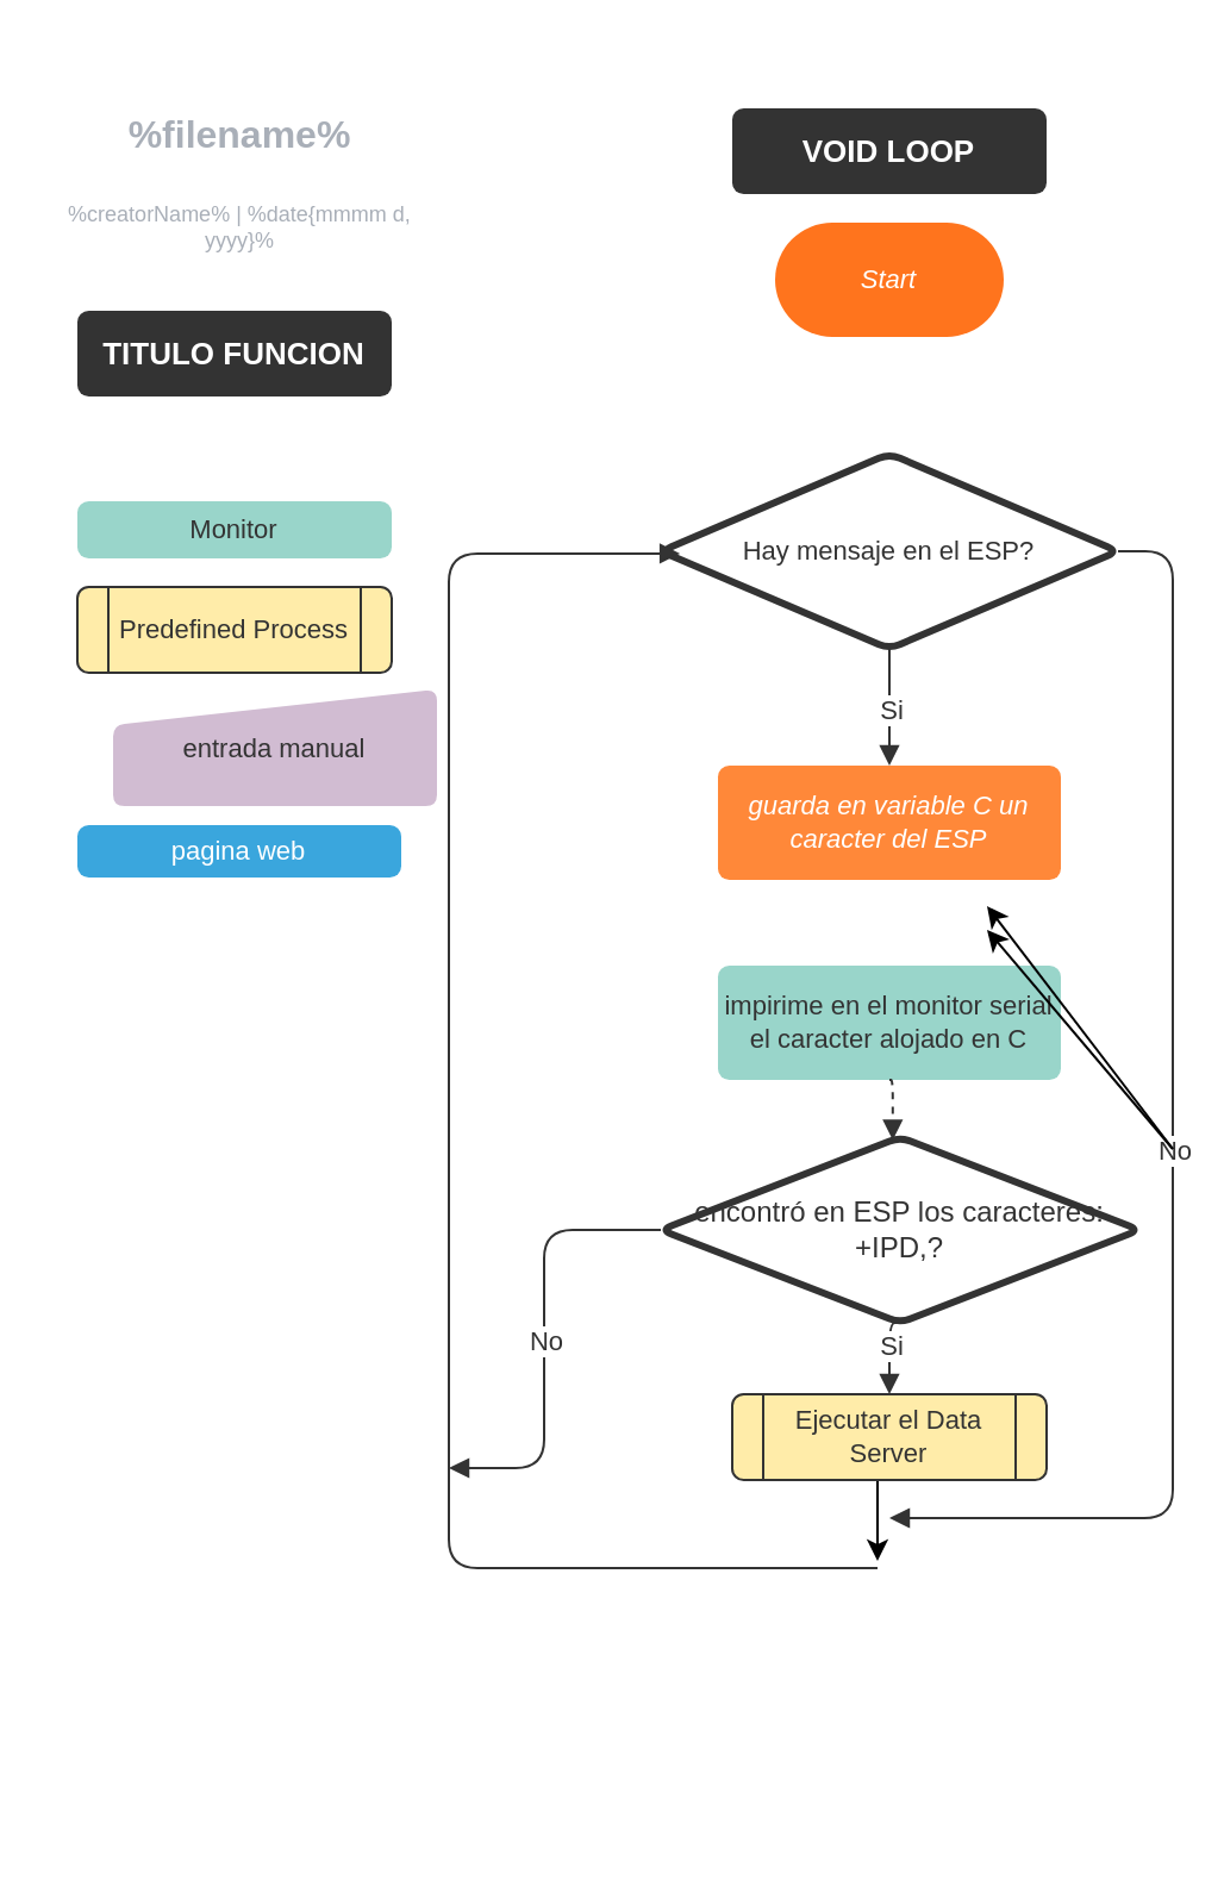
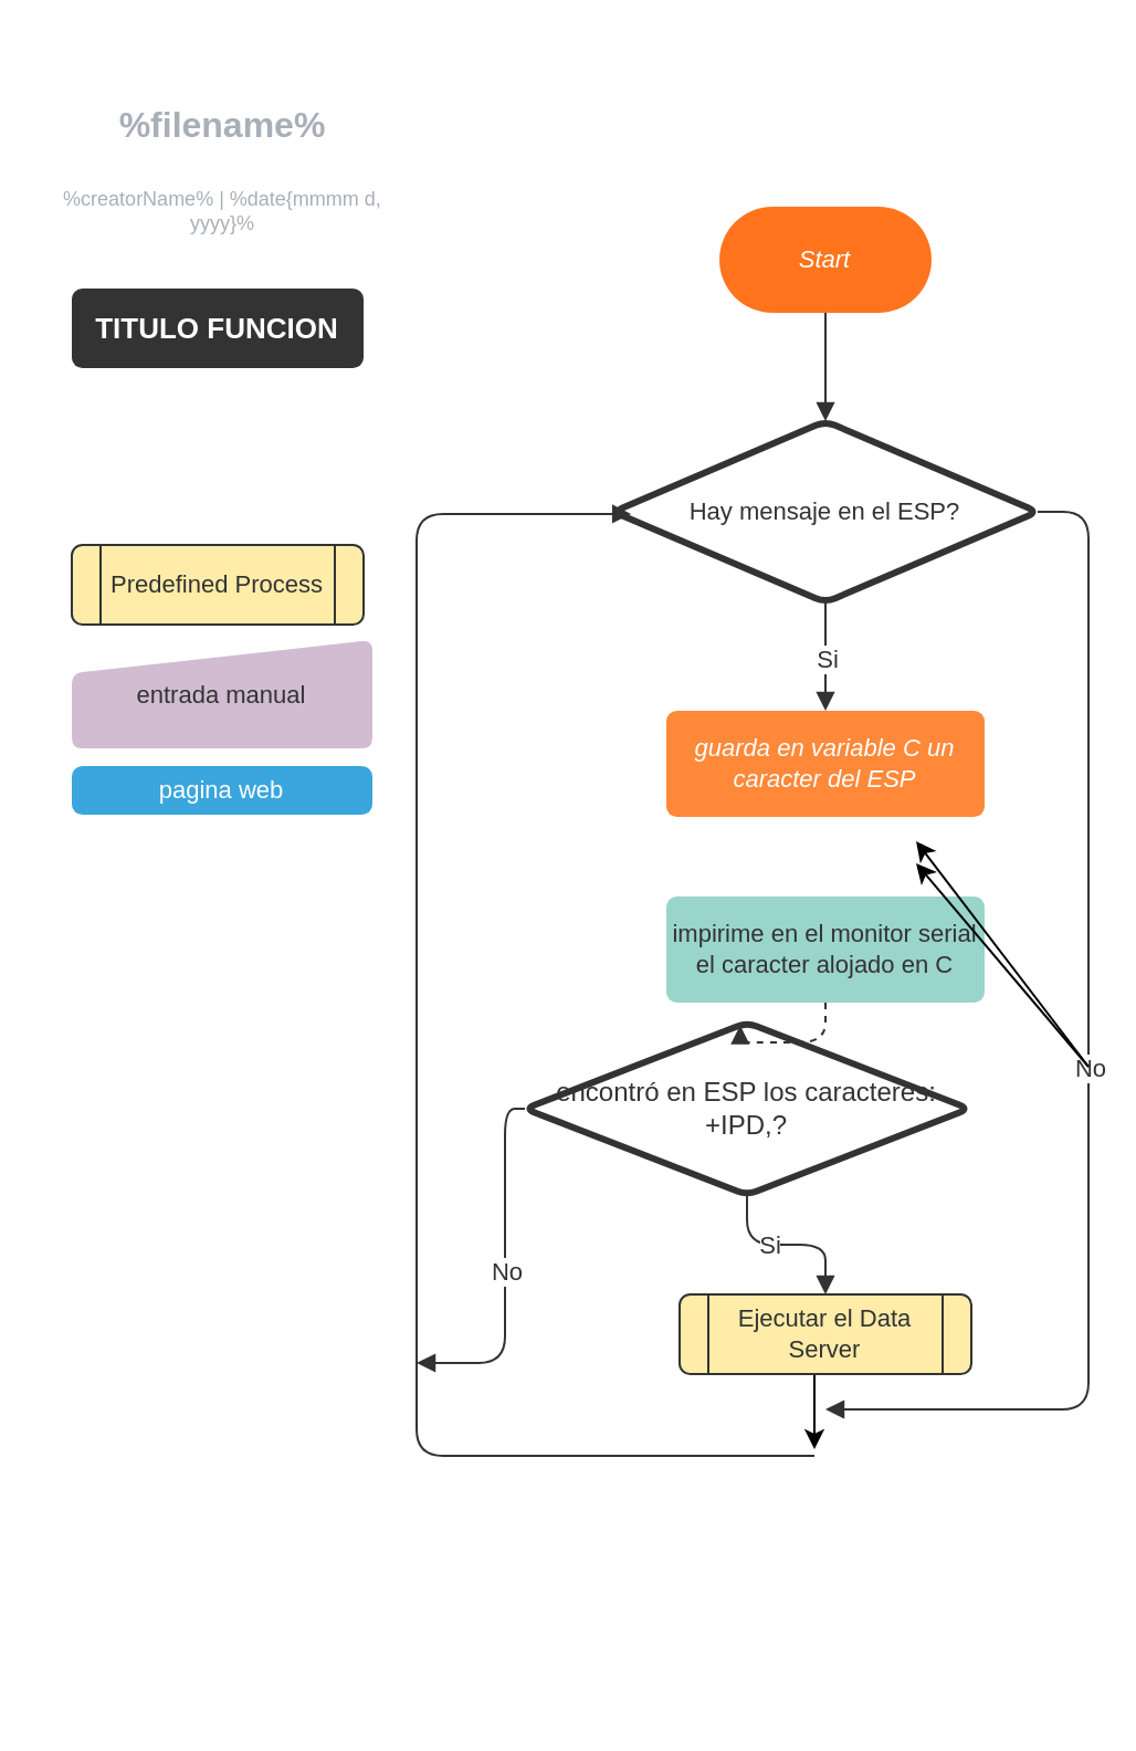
  <mxCell id="0" />
  <mxCell id="1" parent="0" />
  <mxCell id="2" value="Start" style="html=1;whiteSpace=wrap;rounded=1;arcSize=50;fontSize=11;fontColor=#ffffff;fontStyle=2;spacing=3;strokeOpacity=0;fillOpacity=100;fillColor=#ff741d;" parent="1" vertex="1" zOrder="5"><mxGeometry x="325" y="93" width="96" height="48" as="geometry" /></mxCell>
  <mxCell id="3" value="guarda en variable C un caracter del ESP" style="html=1;whiteSpace=wrap;;fontSize=11;fontColor=#ffffff;fontStyle=2;spacing=3;strokeOpacity=0;fillOpacity=100;rounded=1;absoluteArcSize=1;arcSize=9.6;fillColor=#ff8839;" parent="1" vertex="1" zOrder="11"><mxGeometry x="301" y="321" width="144" height="48" as="geometry" /></mxCell>
+ <mxCell id="4" value="" style="html=1;jettySize=18;fontSize=11;strokeColor=#333333;strokeOpacity=100;rounded=1;arcSize=24;edgeStyle=orthogonalEdgeStyle;startArrow=none;;endArrow=block;endFill=1;;exitX=0.5;exitY=1;exitPerimeter=1;entryX=0.5;entryY=-0.003;entryPerimeter=1;" parent="1" source="2" target="8" edge="1"><mxGeometry width="100" height="100" relative="1" as="geometry"><Array as="points" /></mxGeometry></mxCell>
  <mxCell id="5" value="" style="group;dropTarget=0;" parent="1" vertex="1"><mxGeometry x="20" y="20" width="165" height="90" as="geometry" /></mxCell>
  <mxCell id="6" value="%filename%" style="html=1;whiteSpace=wrap;;fontSize=16;fontColor=#a9afb8;fontStyle=1;align=center;spacingLeft=5.628;spacingRight=9.38;spacingTop=2.68;spacing=2;strokeOpacity=0;fillOpacity=0;rounded=1;absoluteArcSize=1;arcSize=9.6;fillColor=#ffffff;" parent="5" vertex="1" zOrder="45.132"><mxGeometry width="165" height="70" as="geometry" /></mxCell>
  <mxCell id="7" value="%creatorName%  |  %date{mmmm d, yyyy}%" style="html=1;whiteSpace=wrap;;fontSize=9;fontColor=#a9afb8;align=center;spacingLeft=5.628;spacingRight=9.38;spacingTop=2.68;spacing=2;strokeOpacity=0;fillOpacity=0;rounded=1;absoluteArcSize=1;arcSize=9.6;fillColor=#ffffff;" parent="5" vertex="1" zOrder="47.132"><mxGeometry y="58" width="165" height="32" as="geometry" /></mxCell>
  <mxCell id="8" value="Hay mensaje en el ESP?" style="html=1;whiteSpace=wrap;rhombus;fontSize=11;fontColor=#333333;align=center;spacing=3;strokeColor=#333333;strokeOpacity=100;fillOpacity=100;rounded=1;absoluteArcSize=1;arcSize=9.6;fillColor=#ffffff;strokeWidth=3;" parent="1" vertex="1" zOrder="50.132"><mxGeometry x="277" y="190" width="192" height="82" as="geometry" /></mxCell>
  <mxCell id="9" value="" style="html=1;jettySize=18;fontSize=11;fontColor=#333333;align=center;strokeColor=#333333;strokeOpacity=100;rounded=1;arcSize=24;edgeStyle=orthogonalEdgeStyle;startArrow=none;;endArrow=block;endFill=1;;exitX=0.5;exitY=1.003;exitPerimeter=1;entryX=0.5;entryY=0;entryPerimeter=1;" parent="1" source="8" target="3" edge="1"><mxGeometry width="100" height="100" relative="1" as="geometry"><Array as="points" /></mxGeometry></mxCell>
  <mxCell id="10" value="Si" style="text;html=1;resizable=0;labelBackgroundColor=#ffffff;align=center;verticalAlign=middle;fontColor=#333333;;fontSize=11;" parent="9" vertex="1"><mxGeometry relative="1" as="geometry" /></mxCell>
  <mxCell id="11" value="impirime en el monitor serial el caracter alojado en C " style="html=1;whiteSpace=wrap;;fontSize=11;fontColor=#333333;align=center;spacing=3;strokeColor=none;strokeOpacity=100;fillOpacity=100;rounded=1;absoluteArcSize=1;arcSize=9.6;fillColor=#99d5ca;strokeWidth=0;" parent="1" vertex="1" zOrder="53.132"><mxGeometry x="301" y="405" width="144" height="48" as="geometry" /></mxCell>
- <mxCell id="12" value="&lt;div style=&quot;color:#333333;text-align: center;&quot;&gt;&lt;/div&gt;&lt;div style=&quot;color:#333333;text-align: center;&quot;&gt;encontró en ESP los caracteres:&#10;&lt;/div&gt;&lt;div style=&quot;color:#333333;text-align: center;&quot;&gt;+IPD,?&lt;/div&gt;" style="html=1;whiteSpace=wrap;rhombus;overflow=width;html=1;spacing=3;strokeColor=#333333;strokeOpacity=100;fillOpacity=100;rounded=1;absoluteArcSize=1;arcSize=9.6;fillColor=#ffffff;strokeWidth=3;" parent="1" vertex="1" zOrder="55.132"><mxGeometry x="277" y="477" width="201" height="78" as="geometry" /></mxCell>
+ <mxCell id="12" value="&lt;div style=&quot;color:#333333;text-align: center;&quot;&gt;&lt;/div&gt;&lt;div style=&quot;color:#333333;text-align: center;&quot;&gt;encontró en ESP los caracteres:&#10;&lt;/div&gt;&lt;div style=&quot;color:#333333;text-align: center;&quot;&gt;+IPD,?&lt;/div&gt;" style="html=1;whiteSpace=wrap;rhombus;overflow=width;html=1;spacing=3;strokeColor=#333333;strokeOpacity=100;fillOpacity=100;rounded=1;absoluteArcSize=1;arcSize=9.6;fillColor=#ffffff;strokeWidth=3;" parent="1" vertex="1" zOrder="55.132"><mxGeometry x="237" y="462" width="201" height="78" as="geometry" /></mxCell>
  <mxCell id="13" value="" style="html=1;jettySize=18;fontSize=11;strokeColor=#333333;strokeOpacity=100;rounded=1;arcSize=24;edgeStyle=orthogonalEdgeStyle;startArrow=none;endArrow=block;endFill=1;exitX=0.5;exitY=1;exitPerimeter=1;entryX=0.484;entryY=-0.002;entryPerimeter=1;dashed=1;" parent="1" source="11" target="12" edge="1"><mxGeometry width="100" height="100" relative="1" as="geometry"><Array as="points" /></mxGeometry></mxCell>
  <mxCell id="14" value="" style="html=1;jettySize=18;fontSize=11;fontColor=#333333;align=center;strokeColor=#333333;strokeOpacity=100;rounded=1;arcSize=24;edgeStyle=orthogonalEdgeStyle;startArrow=none;;endArrow=block;endFill=1;;exitX=0.5;exitY=1.005;exitPerimeter=1;entryX=0.5;entryY=-0.017;entryPerimeter=1;" parent="1" source="12" target="21" edge="1"><mxGeometry width="100" height="100" relative="1" as="geometry"><Array as="points" /></mxGeometry></mxCell>
  <mxCell id="15" value="Si" style="text;html=1;resizable=0;labelBackgroundColor=#ffffff;align=center;verticalAlign=middle;fontColor=#333333;;fontSize=11;" parent="14" vertex="1"><mxGeometry x="-0.21" relative="1" as="geometry" /></mxCell>
  <mxCell id="16" value="" style="html=1;jettySize=18;fontSize=11;fontColor=#333333;align=center;strokeColor=#333333;strokeOpacity=100;rounded=1;arcSize=24;edgeStyle=elbowEdgeStyle;startArrow=none;;endArrow=block;endFill=1;;exitX=0.007;exitY=0.5;exitPerimeter=1;" parent="1" source="12" edge="1"><mxGeometry width="100" height="100" relative="1" as="geometry"><Array as="points"><mxPoint x="228" y="568" /></Array><mxPoint x="188" y="616" as="targetPoint" /></mxGeometry></mxCell>
  <mxCell id="17" value="No" style="text;html=1;resizable=0;labelBackgroundColor=#ffffff;align=center;verticalAlign=middle;fontColor=#333333;;fontSize=11;" parent="16" vertex="1"><mxGeometry relative="1" as="geometry" /></mxCell>
- <mxCell id="18" value="Monitor" style="html=1;whiteSpace=wrap;;fontSize=11;fontColor=#333333;align=center;spacing=3;strokeColor=none;strokeOpacity=100;fillOpacity=100;rounded=1;absoluteArcSize=1;arcSize=9.6;fillColor=#99d5ca;strokeWidth=0;" parent="1" vertex="1" zOrder="60.132"><mxGeometry x="32" y="210" width="132" height="24" as="geometry" /></mxCell>
  <mxCell id="19" value="Predefined Process" style="html=1;whiteSpace=wrap;shape=process;fontSize=11;fontColor=#333333;align=center;spacing=3;strokeColor=#333333;strokeOpacity=100;fillOpacity=100;rounded=1;absoluteArcSize=1;arcSize=9.6;fillColor=#ffeca9;" parent="1" vertex="1" zOrder="62.132"><mxGeometry x="32" y="246" width="132" height="36" as="geometry" /></mxCell>
  <mxCell id="20" style="edgeStyle=orthogonalEdgeStyle;rounded=0;orthogonalLoop=1;jettySize=auto;html=1;exitX=0.5;exitY=1;exitDx=0;exitDy=0;" parent="1" source="21" edge="1"><mxGeometry relative="1" as="geometry"><mxPoint x="368" y="655" as="targetPoint" /></mxGeometry></mxCell>
  <mxCell id="21" value="Ejecutar el Data Server" style="html=1;whiteSpace=wrap;shape=process;fontSize=11;fontColor=#333333;align=center;spacing=3;strokeColor=#333333;strokeOpacity=100;fillOpacity=100;rounded=1;absoluteArcSize=1;arcSize=9.6;fillColor=#ffeca9;" parent="1" vertex="1" zOrder="63.132"><mxGeometry x="307" y="585" width="132" height="36" as="geometry" /></mxCell>
  <mxCell id="22" value="" style="html=1;jettySize=18;fontSize=11;fontColor=#333333;align=center;strokeColor=#333333;strokeOpacity=100;rounded=1;arcSize=24;edgeStyle=elbowEdgeStyle;startArrow=none;;endArrow=block;endFill=1;;exitX=0.993;exitY=0.5;exitPerimeter=1;" parent="1" source="8" edge="1"><mxGeometry width="100" height="100" relative="1" as="geometry"><Array as="points"><mxPoint x="492" y="232" /><mxPoint x="492" y="255" /><mxPoint x="492" y="255" /><mxPoint x="492" y="637" /></Array><mxPoint x="373" y="637" as="targetPoint" /></mxGeometry></mxCell>
  <mxCell id="23" value="No" style="text;html=1;resizable=0;labelBackgroundColor=#ffffff;align=center;verticalAlign=middle;fontColor=#333333;;fontSize=11;" parent="22" vertex="1"><mxGeometry relative="1" as="geometry" /></mxCell>
  <mxCell id="24" style="edgeStyle=orthogonalEdgeStyle;rounded=0;orthogonalLoop=1;jettySize=auto;html=1;exitX=0;exitY=0;exitDx=0;exitDy=0;" parent="22" source="23" edge="1"><mxGeometry relative="1" as="geometry"><mxPoint x="414" y="390" as="targetPoint" /></mxGeometry></mxCell>
  <mxCell id="25" style="edgeStyle=orthogonalEdgeStyle;rounded=0;orthogonalLoop=1;jettySize=auto;html=1;exitX=0;exitY=0;exitDx=0;exitDy=0;" parent="22" source="23" edge="1"><mxGeometry relative="1" as="geometry"><mxPoint x="414" y="380" as="targetPoint" /></mxGeometry></mxCell>
  <mxCell id="26" value="" style="html=1;jettySize=18;fontSize=11;strokeColor=#333333;strokeOpacity=100;rounded=1;arcSize=24;edgeStyle=elbowEdgeStyle;startArrow=none;;endArrow=block;endFill=1;;entryX=0.042;entryY=0.512;entryDx=0;entryDy=0;entryPerimeter=0;" parent="1" target="8" edge="1"><mxGeometry width="100" height="100" relative="1" as="geometry"><Array as="points"><mxPoint x="188" y="508" /><mxPoint x="198" y="760" /><mxPoint x="188" y="770" /><mxPoint x="138" y="500" /><mxPoint x="138" y="330" /><mxPoint x="273" y="756" /><mxPoint x="141" y="756" /><mxPoint x="141" y="282" /></Array><mxPoint x="298" y="265" as="targetPoint" /><mxPoint x="368" y="658" as="sourcePoint" /></mxGeometry></mxCell>
  <mxCell id="27" value="TITULO FUNCION" style="html=1;whiteSpace=wrap;;fontSize=13;fontColor=#ffffff;fontStyle=1;align=center;spacing=3;strokeColor=none;strokeOpacity=100;fillOpacity=100;rounded=1;absoluteArcSize=1;arcSize=9.6;fillColor=#333333;strokeWidth=0;" parent="1" vertex="1" zOrder="66.132"><mxGeometry x="32" y="130" width="132" height="36" as="geometry" /></mxCell>
- <mxCell id="28" value="VOID LOOP" style="html=1;whiteSpace=wrap;;fontSize=13;fontColor=#ffffff;fontStyle=1;align=center;spacing=3;strokeColor=none;strokeOpacity=100;fillOpacity=100;rounded=1;absoluteArcSize=1;arcSize=9.6;fillColor=#333333;strokeWidth=0;" parent="1" vertex="1" zOrder="67.132"><mxGeometry x="307" y="45" width="132" height="36" as="geometry" /></mxCell>
- <mxCell id="29" value="entrada manual" style="html=1;whiteSpace=wrap;shape=manualInput;size=15;fontSize=11;fontColor=#333333;align=center;spacing=3;strokeColor=none;strokeOpacity=100;fillOpacity=100;rounded=1;absoluteArcSize=1;arcSize=9.6;fillColor=#d1bcd2;strokeWidth=0;" vertex="1" zOrder="100.132" parent="1"><mxGeometry x="47" y="289" width="136" height="49" as="geometry" /></mxCell>
+ <mxCell id="29" value="entrada manual" style="html=1;whiteSpace=wrap;shape=manualInput;size=15;fontSize=11;fontColor=#333333;align=center;spacing=3;strokeColor=none;strokeOpacity=100;fillOpacity=100;rounded=1;absoluteArcSize=1;arcSize=9.6;fillColor=#d1bcd2;strokeWidth=0;" vertex="1" zOrder="100.132" parent="1"><mxGeometry x="32" y="289" width="136" height="49" as="geometry" /></mxCell>
  <mxCell id="30" value="pagina web" style="html=1;whiteSpace=wrap;;fontSize=11;fontColor=#ffffff;align=center;spacing=3;strokeColor=none;strokeOpacity=100;fillOpacity=100;rounded=1;absoluteArcSize=1;arcSize=9.6;fillColor=#3aa6dd;strokeWidth=0;" vertex="1" zOrder="91.132" parent="1"><mxGeometry x="32" y="346" width="136" height="22" as="geometry" /></mxCell>
